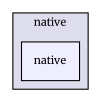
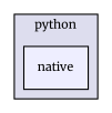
  digraph {
    compound=true
    rankdir=LR
    fontname=Merriweather
    n1 [fillcolor="#eeeeff" fontname=Merriweather fontsize=10 label=native pencolor=black shape=box style=filled]
    subgraph cluster_1 {
      bgcolor="#ddddee"
      fontsize=10
-     label=native
+     label=python
      pencolor=black
      n1
    }
  }
